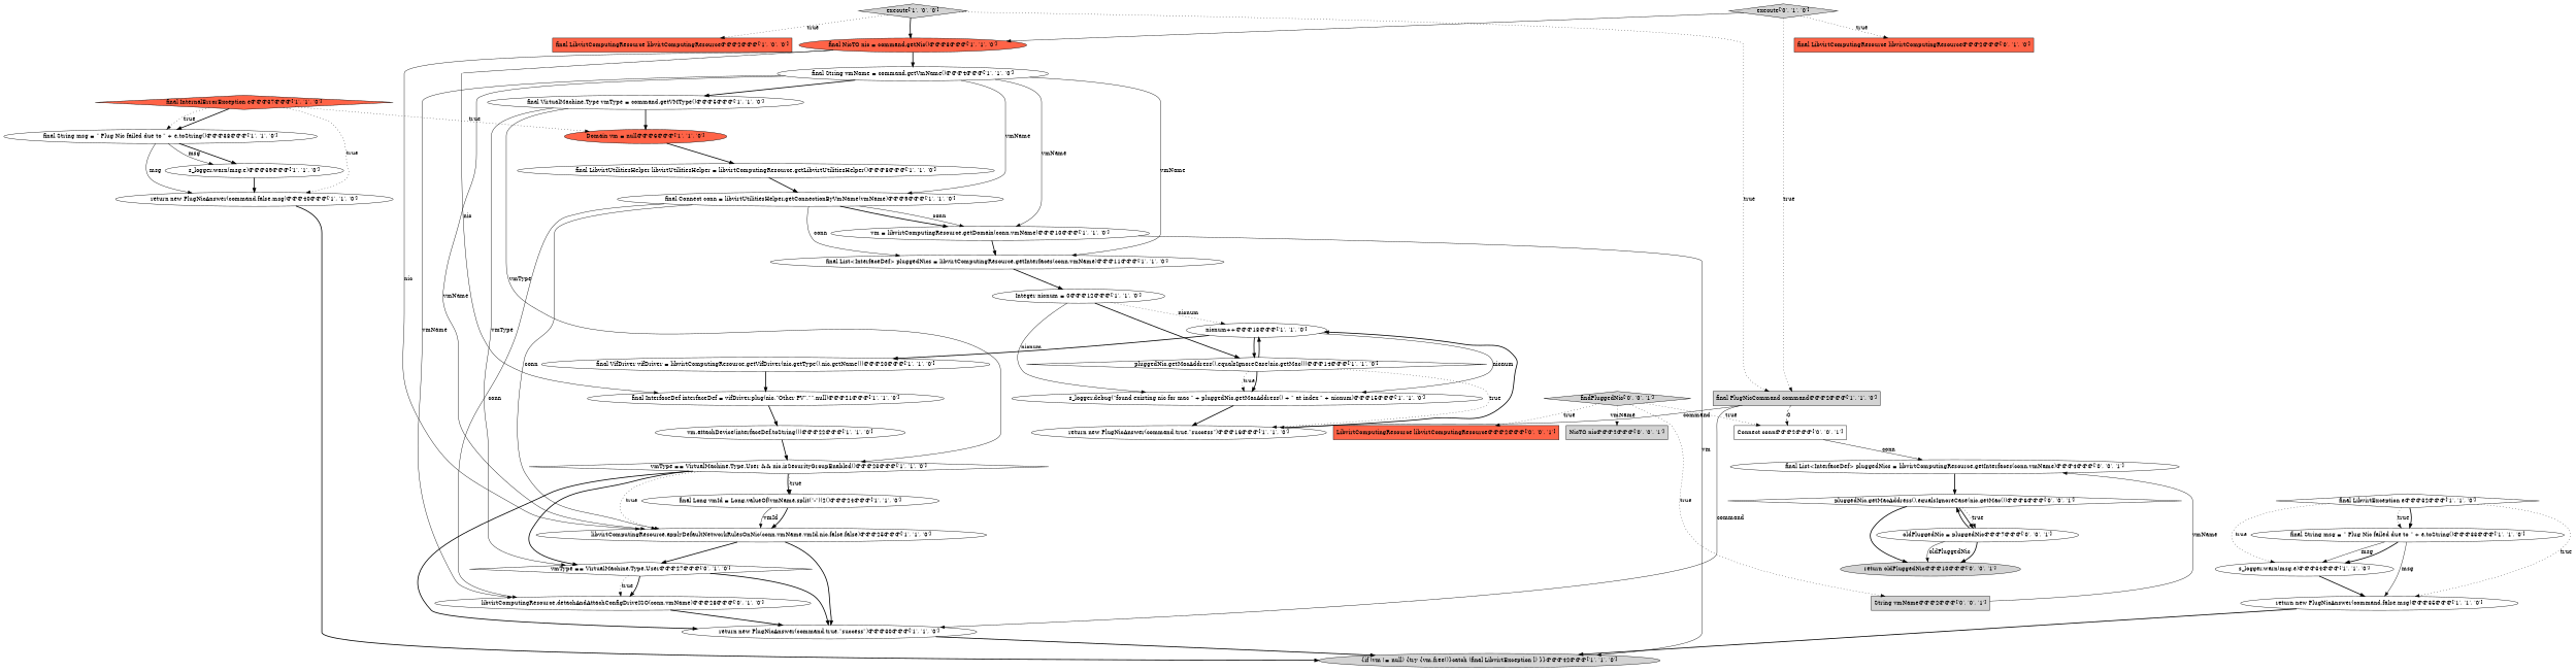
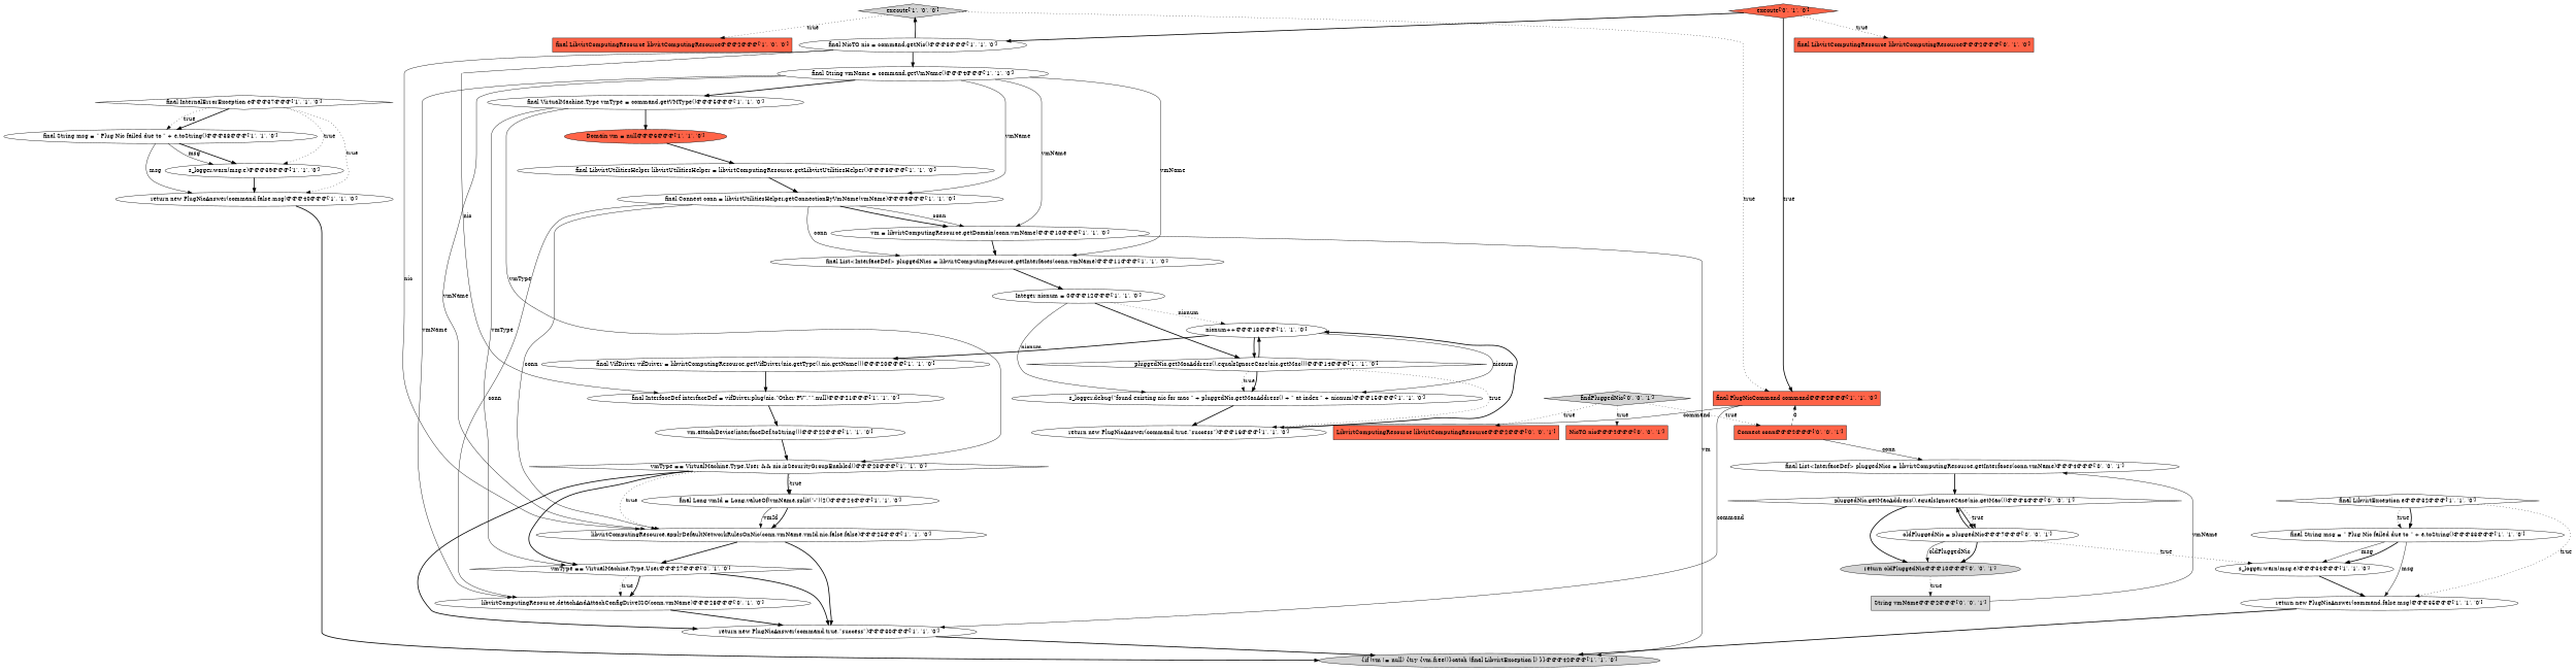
  digraph {
    node [fillcolor=white shape=ellipse style=filled]
    edge [style=bold]
    n1 [label="return new PlugNicAnswer(command,false,msg)@@@40@@@['1', '1', '0']"]
    n2 [fillcolor=lightgray label="{if (vm != null) {try {vm.free()}catch (final LibvirtException l) }}@@@42@@@['1', '1', '0']"]
    n3 [label="final Long vmId = Long.valueOf(vmName.split(\"-\")(2()@@@24@@@['1', '1', '0']"]
    n4 [label="libvirtComputingResource.applyDefaultNetworkRulesOnNic(conn,vmName,vmId,nic,false,false)@@@25@@@['1', '1', '0']"]
    n5 [label="return new PlugNicAnswer(command,true,\"success\")@@@30@@@['1', '1', '0']"]
    n6 [label="vmType == VirtualMachine.Type.User@@@27@@@['0', '1', '0']" shape=diamond]
    n7 [label="return new PlugNicAnswer(command,false,msg)@@@35@@@['1', '1', '0']"]
    n8 [label="s_logger.warn(msg,e)@@@39@@@['1', '1', '0']"]
    n9 [fillcolor=tomato label="LibvirtComputingResource libvirtComputingResource@@@2@@@['0', '0', '1']" shape=box]
    n10 [fillcolor=lightgray label="return oldPluggedNic@@@10@@@['0', '0', '1']"]
-   n11 [label="Connect conn@@@2@@@['0', '0', '1']" shape=box]
+   n11 [fillcolor=tomato label="Connect conn@@@2@@@['0', '0', '1']" shape=box]
    n12 [label="final List<InterfaceDef> pluggedNics = libvirtComputingResource.getInterfaces(conn,vmName)@@@4@@@['0', '0', '1']"]
    n13 [label="pluggedNic.getMacAddress().equalsIgnoreCase(nic.getMac())@@@6@@@['0', '0', '1']" shape=diamond]
    n14 [label="s_logger.warn(msg,e)@@@34@@@['1', '1', '0']"]
    n15 [label="vm = libvirtComputingResource.getDomain(conn,vmName)@@@10@@@['1', '1', '0']"]
    n16 [label="final List<InterfaceDef> pluggedNics = libvirtComputingResource.getInterfaces(conn,vmName)@@@11@@@['1', '1', '0']"]
    n17 [label="Integer nicnum = 0@@@12@@@['1', '1', '0']"]
-   n18 [fillcolor=lightgray label="final PlugNicCommand command@@@2@@@['1', '1', '0']" shape=box]
+   n18 [fillcolor=tomato label="final PlugNicCommand command@@@2@@@['1', '1', '0']" shape=box]
    n19 [label="return new PlugNicAnswer(command,true,\"success\")@@@16@@@['1', '1', '0']"]
    n20 [label="nicnum++@@@18@@@['1', '1', '0']"]
    n21 [fillcolor=tomato label="final LibvirtComputingResource libvirtComputingResource@@@2@@@['0', '1', '0']" shape=box]
    n22 [label="s_logger.debug(\"found existing nic for mac \" + pluggedNic.getMacAddress() + \" at index \" + nicnum)@@@15@@@['1', '1', '0']"]
    n23 [label="pluggedNic.getMacAddress().equalsIgnoreCase(nic.getMac())@@@14@@@['1', '1', '0']" shape=diamond]
    n24 [label="final VifDriver vifDriver = libvirtComputingResource.getVifDriver(nic.getType(),nic.getName())@@@20@@@['1', '1', '0']"]
    n25 [fillcolor=lightgray label="findPluggedNic['0', '0', '1']" shape=diamond]
    n26 [fillcolor=lightgray label="String vmName@@@2@@@['0', '0', '1']" shape=box]
-   n27 [fillcolor=lightgray label="NicTO nic@@@2@@@['0', '0', '1']" shape=box]
+   n27 [fillcolor=tomato label="NicTO nic@@@2@@@['0', '0', '1']" shape=box]
    n28 [fillcolor=tomato label="final LibvirtComputingResource libvirtComputingResource@@@2@@@['1', '0', '0']" shape=box]
    n29 [label="vm.attachDevice(interfaceDef.toString())@@@22@@@['1', '1', '0']"]
    n30 [label="vmType == VirtualMachine.Type.User && nic.isSecurityGroupEnabled()@@@23@@@['1', '1', '0']" shape=diamond]
    n31 [label="final String msg = \" Plug Nic failed due to \" + e.toString()@@@38@@@['1', '1', '0']"]
    n32 [label="libvirtComputingResource.detachAndAttachConfigDriveISO(conn,vmName)@@@28@@@['0', '1', '0']"]
-   n33 [fillcolor=tomato label="final NicTO nic = command.getNic()@@@3@@@['1', '1', '0']"]
+   n33 [label="final NicTO nic = command.getNic()@@@3@@@['1', '1', '0']"]
    n34 [label="final InterfaceDef interfaceDef = vifDriver.plug(nic,\"Other PV\",\"\",null)@@@21@@@['1', '1', '0']"]
    n35 [label="final String vmName = command.getVmName()@@@4@@@['1', '1', '0']"]
    n36 [label="final Connect conn = libvirtUtilitiesHelper.getConnectionByVmName(vmName)@@@9@@@['1', '1', '0']"]
    n37 [label="final VirtualMachine.Type vmType = command.getVMType()@@@5@@@['1', '1', '0']"]
    n38 [label="final LibvirtUtilitiesHelper libvirtUtilitiesHelper = libvirtComputingResource.getLibvirtUtilitiesHelper()@@@8@@@['1', '1', '0']"]
    n39 [label="oldPluggedNic = pluggedNic@@@7@@@['0', '0', '1']"]
-   n40 [fillcolor=tomato label="final InternalErrorException e@@@37@@@['1', '1', '0']" shape=diamond]
+   n40 [label="final InternalErrorException e@@@37@@@['1', '1', '0']" shape=diamond]
    n41 [label="final LibvirtException e@@@32@@@['1', '1', '0']" shape=diamond]
    n42 [label="final String msg = \" Plug Nic failed due to \" + e.toString()@@@33@@@['1', '1', '0']"]
    n43 [fillcolor=lightgray label="execute['1', '0', '0']" shape=diamond]
    n44 [fillcolor=tomato label="Domain vm = null@@@6@@@['1', '1', '0']"]
-   n45 [fillcolor=lightgray label="execute['0', '1', '0']" shape=diamond]
+   n45 [fillcolor=tomato label="execute['0', '1', '0']" shape=diamond]
    n1 -> n2
    n3 -> n4
    n3 -> n4 [label=vmId style=solid]
    n4 -> n5
    n4 -> n6
    n5 -> n2
    n6 -> n5
    n6 -> n32
    n6 -> n32 [label=true style=dotted]
    n7 -> n2
    n8 -> n1
    n11 -> n12 [label=conn style=solid]
    n12 -> n13
    n13 -> n10
    n13 -> n39
    n13 -> n39 [label=true style=dotted]
    n14 -> n7
    n15 -> n2 [label=vm style=solid]
    n15 -> n16
    n16 -> n17
    n17 -> n20 [label=nicnum style=dotted]
    n17 -> n22 [label=nicnum style=solid]
    n17 -> n23
    n18 -> n5 [label=command style=solid]
-   n18 -> n11 [label=0 style=dashed]
+   n11 -> n18 [label=0 style=dashed]
    n18 -> n19 [label=command style=solid]
    n19 -> n20
    n20 -> n22 [label=nicnum style=solid]
    n20 -> n23
    n20 -> n24
    n22 -> n19
    n23 -> n19 [label=true style=dotted]
    n23 -> n20
    n23 -> n22 [label=true style=dotted]
    n23 -> n22
    n24 -> n34
    n25 -> n9 [label=true style=dotted]
    n25 -> n11 [label=true style=dotted]
-   n25 -> n26 [label=true style=dotted]
-   n25 -> n27 [label=vmName style=dotted]
+   n10 -> n26 [label=true style=dotted]
+   n25 -> n27 [label=true style=dotted]
    n26 -> n12 [label=vmName style=solid]
    n29 -> n30
    n30 -> n3 [label=true style=dotted]
    n30 -> n3
    n30 -> n4 [label=true style=dotted]
    n30 -> n5
    n30 -> n6
    n31 -> n1 [label=msg style=solid]
    n31 -> n8
    n31 -> n8 [label=msg style=solid]
    n32 -> n5
    n33 -> n4 [label=nic style=solid]
    n33 -> n34 [label=nic style=solid]
    n33 -> n35
    n34 -> n29
    n35 -> n4 [label=vmName style=solid]
    n35 -> n15 [label=vmName style=solid]
    n35 -> n16 [label=vmName style=solid]
    n35 -> n32 [label=vmName style=solid]
    n35 -> n36 [label=vmName style=solid]
    n35 -> n37
    n36 -> n4 [label=conn style=solid]
    n36 -> n15 [label=conn style=solid]
    n36 -> n15
    n36 -> n16 [label=conn style=solid]
    n36 -> n32 [label=conn style=solid]
    n37 -> n6 [label=vmType style=solid]
    n37 -> n30 [label=vmType style=solid]
    n37 -> n44
    n38 -> n36
    n39 -> n10
    n39 -> n10 [label=oldPluggedNic style=solid]
    n39 -> n13
    n40 -> n1 [label=true style=dotted]
-   n40 -> n44 [label=true style=dotted]
+   n40 -> n8 [label=true style=dotted]
    n40 -> n31
    n40 -> n31 [label=true style=dotted]
    n41 -> n7 [label=true style=dotted]
-   n41 -> n14 [label=true style=dotted]
+   n39 -> n14 [label=true style=dotted]
    n41 -> n42
    n41 -> n42 [label=true style=dotted]
    n42 -> n7 [label=msg style=solid]
    n42 -> n14 [label=msg style=solid]
    n42 -> n14
    n43 -> n18 [label=true style=dotted]
    n43 -> n28 [label=true style=dotted]
-   n43 -> n33
+   n33 -> n43
    n44 -> n38
-   n45 -> n18 [label=true style=dotted]
+   n45 -> n18 [label=true]
    n45 -> n21 [label=true style=dotted]
-   n45 -> n33 [style=solid]
+   n45 -> n33
  }
